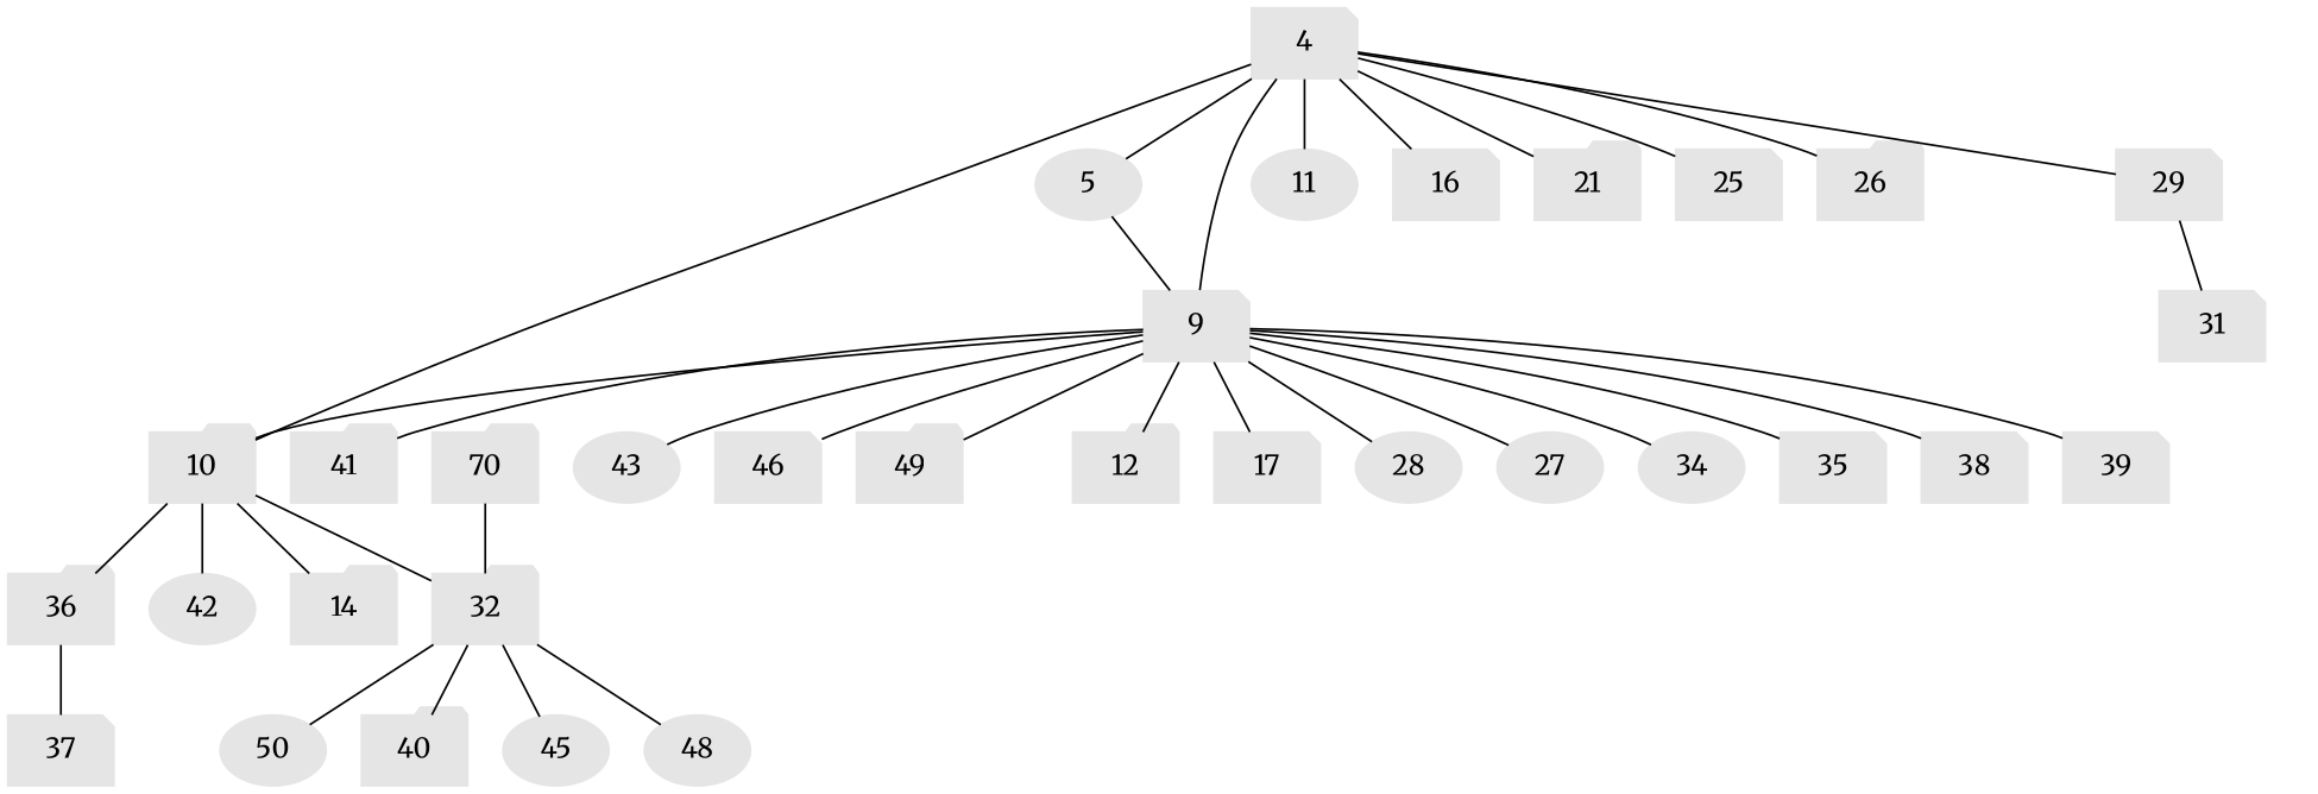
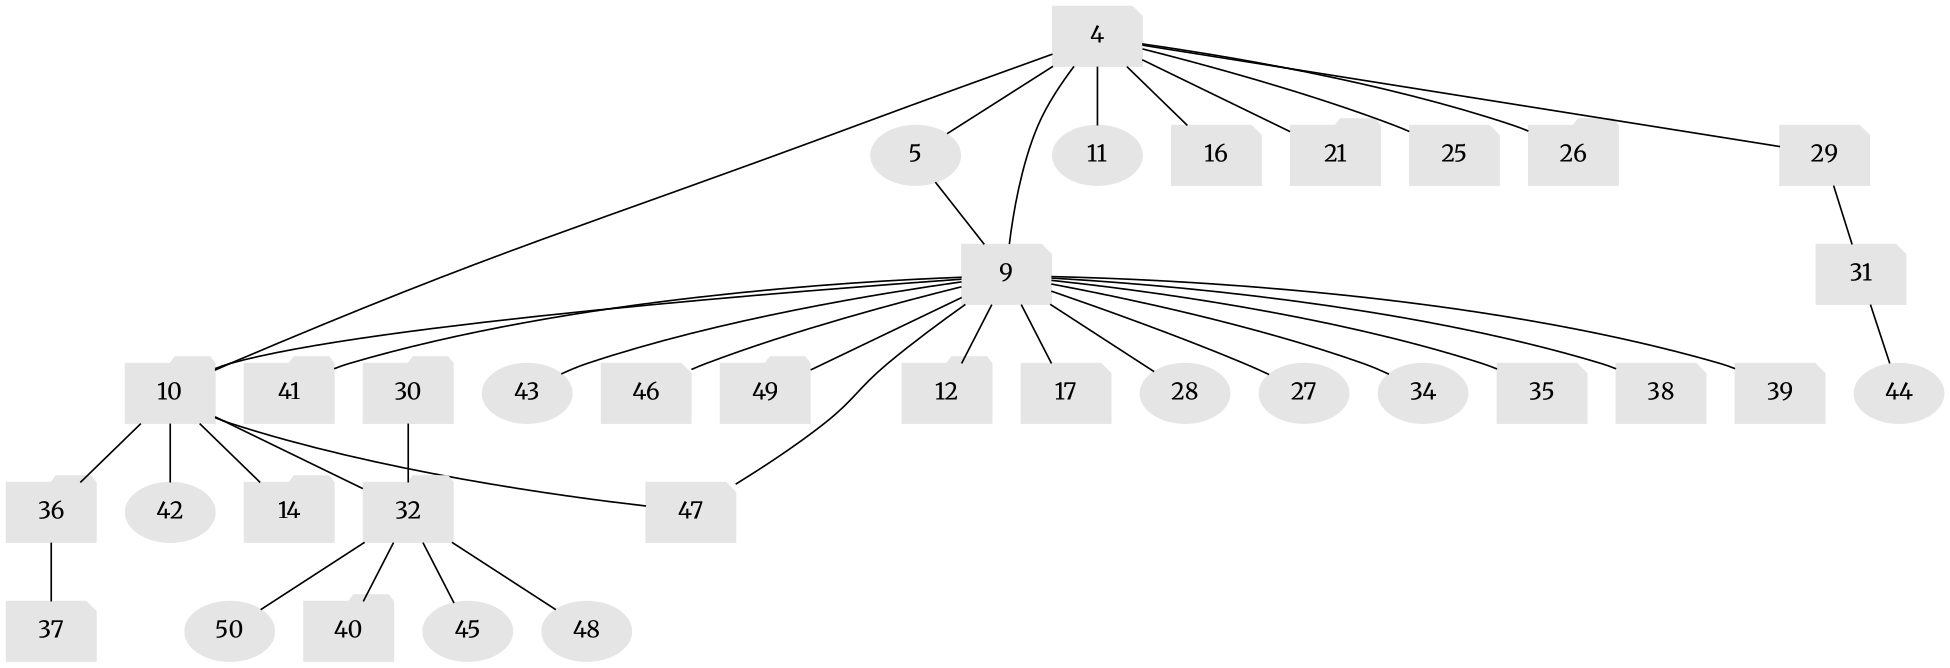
  graph {
    fontname=Merriweather
    node [color=gray90 fontname=Merriweather shape=note style=filled]
    edge [fontname=Merriweather]
    4 [super="+1+2"]
    n2 [label=5 shape=ellipse]
    9 [super="+8"]
    10 [shape=folder super="+7"]
    11 [shape=ellipse]
    16
    21 [shape=folder]
    25
    26 [shape=folder]
    29
    12 [shape=folder]
    17
    n13 [label=28 shape=ellipse]
    27 [shape=ellipse]
    34 [shape=ellipse]
    35 [super="+19"]
    38
    39 [super="+24"]
    41 [shape=folder]
    43 [shape=ellipse]
    46 [super="+22"]
+   47 [super="+33"]
    49 [shape=folder]
    14 [shape=folder]
    32 [shape=folder super="+15+20+23+28"]
    36 [shape=folder]
    42 [shape=ellipse]
    31
    40 [shape=folder]
    45 [shape=ellipse]
    48 [shape=ellipse]
    50 [shape=ellipse]
    37
-   30 [shape=folder label=70]
+   44 [shape=ellipse]
+   30 [shape=folder]
    4 -- n2
    4 -- 9 [weight=2]
    4 -- 10 [weight=2]
    4 -- 11
    4 -- 16
    4 -- 21
    4 -- 25
    4 -- 26
    4 -- 29
    n2 -- 9
    9 -- 10 [weight=3]
    9 -- 12
    9 -- 17
    9 -- n13
    9 -- 27
    9 -- 34
    9 -- 35 [weight=3]
    9 -- 38
    9 -- 39 [weight=2]
    9 -- 41
    9 -- 43
    9 -- 46
+   9 -- 47
    9 -- 49
+   10 -- 47
    10 -- 14
    10 -- 32
    10 -- 36
    10 -- 42
    29 -- 31
    32 -- 40
    32 -- 45
    32 -- 48
    32 -- 50
    36 -- 37
+   31 -- 44
    30 -- 32
  }
